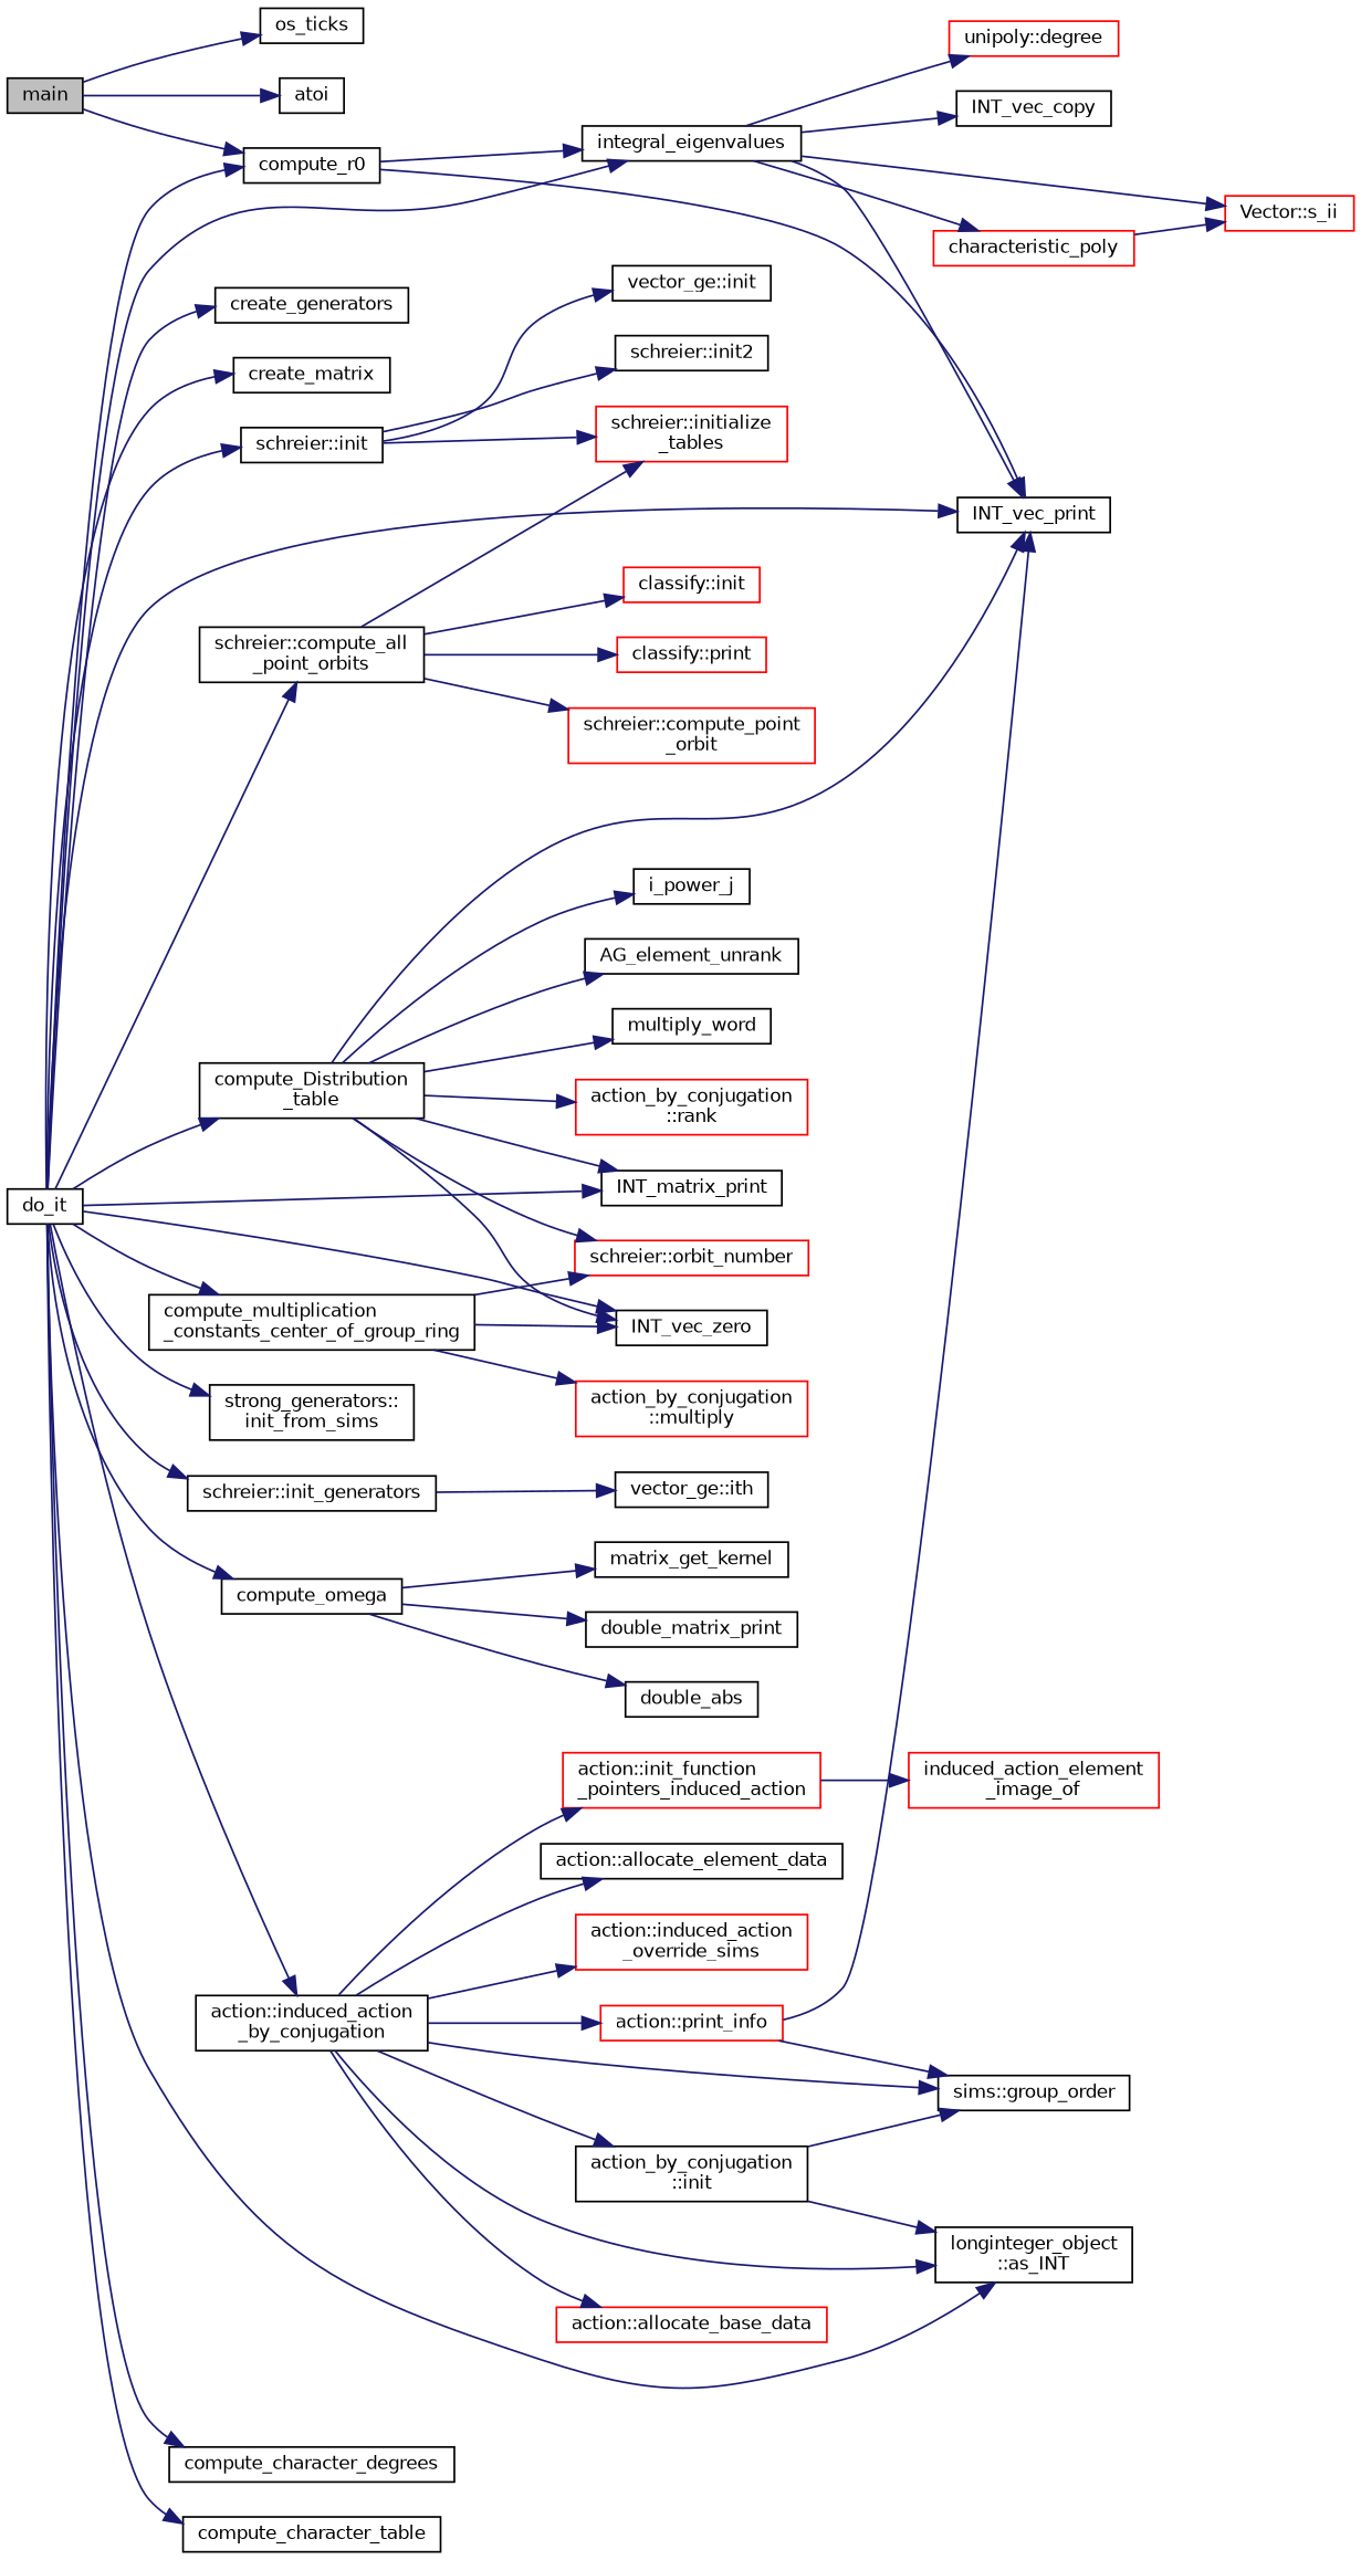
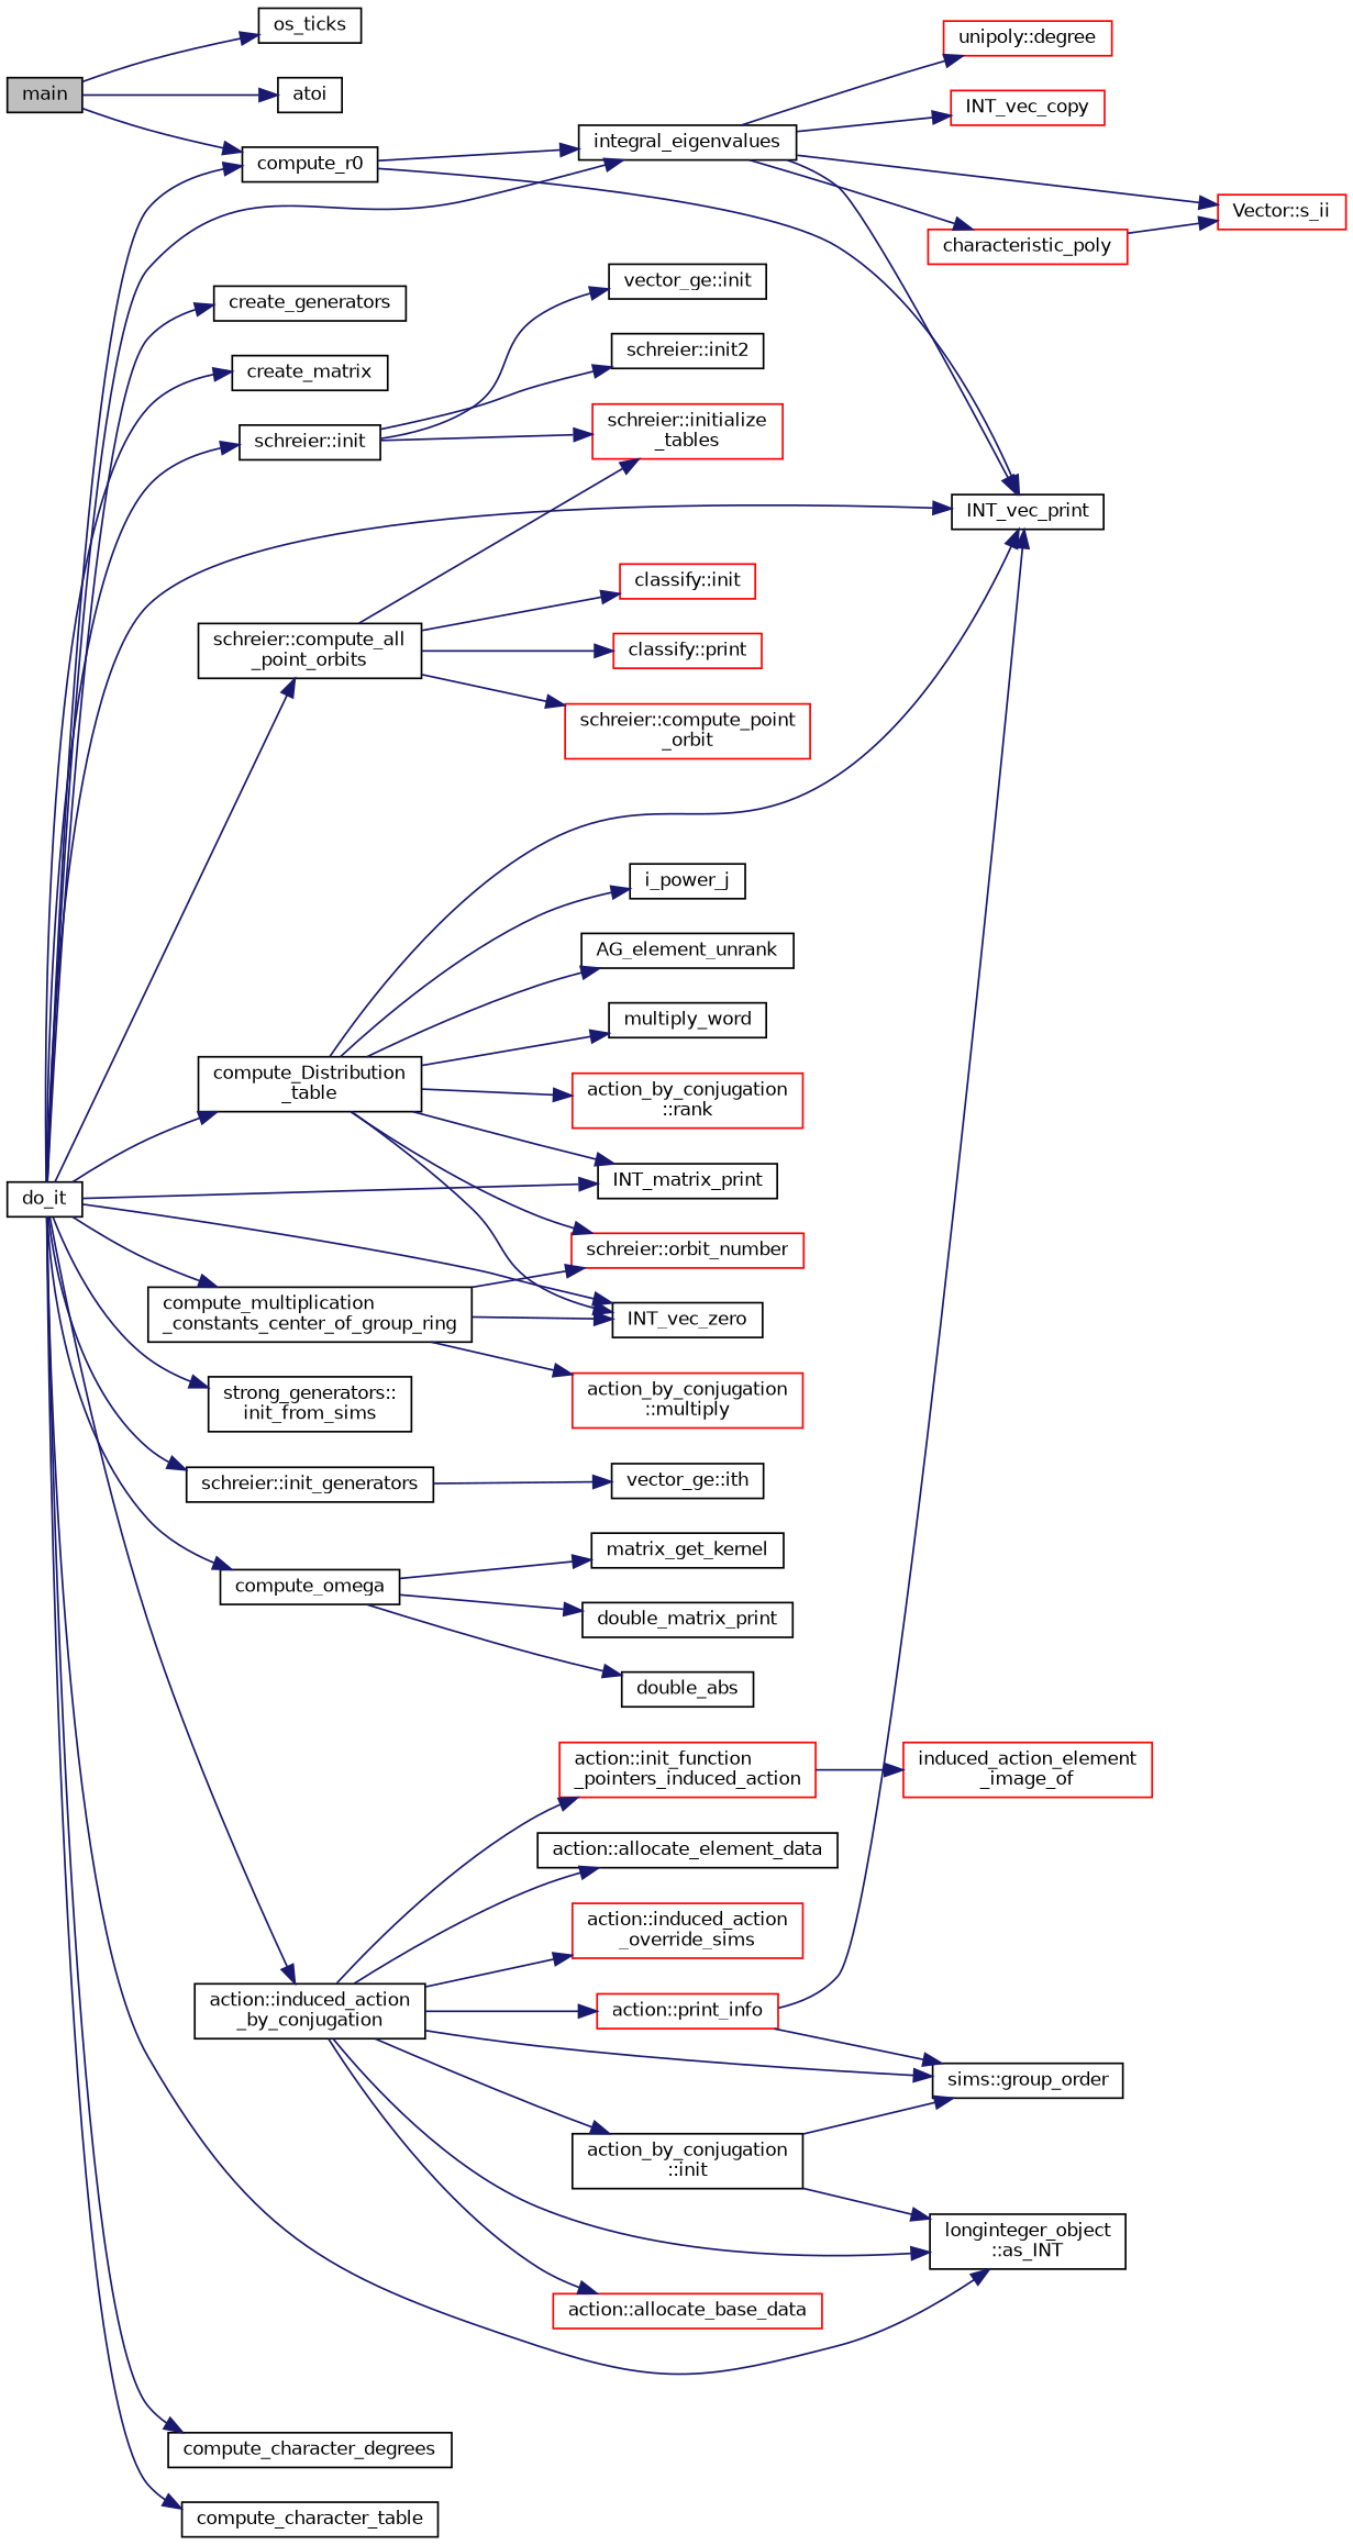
  digraph {
    rankdir=LR
    node [color=black fillcolor=white fontname=Helvetica fontsize=10 shape=record style=filled]
    edge [color=midnightblue fontname=Helvetica fontsize=10 labelfontname=Helvetica labelfontsize=10 style=solid]
    n1 [fillcolor=grey75 fontcolor=black height=0.2 label=main width=0.4]
    n2 [height=0.2 label=os_ticks width=0.4]
    n3 [height=0.2 label=atoi width=0.4]
    n4 [height=0.2 label=compute_r0 width=0.4]
    n5 [height=0.2 label=do_it width=0.4]
    n6 [height=0.2 label="longinteger_object\l::as_INT" width=0.4]
    n7 [height=0.2 label="action::induced_action\l_by_conjugation" width=0.4]
    n8 [height=0.2 label=INT_vec_print width=0.4]
    n9 [height=0.2 label="schreier::init" width=0.4]
    n10 [height=0.2 label="strong_generators::\linit_from_sims" width=0.4]
    n11 [height=0.2 label="schreier::init_generators" width=0.4]
    n12 [height=0.2 label="schreier::compute_all\l_point_orbits" width=0.4]
    n13 [height=0.2 label="compute_multiplication\l_constants_center_of_group_ring" width=0.4]
    n14 [height=0.2 label=INT_vec_zero width=0.4]
    n15 [height=0.2 label=INT_matrix_print width=0.4]
    n16 [height=0.2 label=integral_eigenvalues width=0.4]
    n17 [height=0.2 label=compute_omega width=0.4]
    n18 [height=0.2 label=compute_character_degrees width=0.4]
    n19 [height=0.2 label=compute_character_table width=0.4]
    n20 [height=0.2 label=create_generators width=0.4]
    n21 [height=0.2 label="compute_Distribution\l_table" width=0.4]
    n22 [height=0.2 label=create_matrix width=0.4]
    n23 [height=0.2 label="sims::group_order" width=0.4]
    n24 [height=0.2 label="action_by_conjugation\l::init" width=0.4]
    n25 [color=red height=0.2 label="action::init_function\l_pointers_induced_action" width=0.4]
    n26 [color=red height=0.2 label="action::allocate_base_data" width=0.4]
    n27 [height=0.2 label="action::allocate_element_data" width=0.4]
    n28 [color=red height=0.2 label="action::induced_action\l_override_sims" width=0.4]
    n29 [color=red height=0.2 label="action::print_info" width=0.4]
    n30 [height=0.2 label="vector_ge::init" width=0.4]
    n31 [color=red height=0.2 label="schreier::initialize\l_tables" width=0.4]
    n32 [height=0.2 label="schreier::init2" width=0.4]
    n33 [height=0.2 label="vector_ge::ith" width=0.4]
    n34 [color=red height=0.2 label="schreier::compute_point\l_orbit" width=0.4]
    n35 [color=red height=0.2 label="classify::init" width=0.4]
    n36 [color=red height=0.2 label="classify::print" width=0.4]
    n37 [color=red height=0.2 label="action_by_conjugation\l::multiply" width=0.4]
    n38 [color=red height=0.2 label="schreier::orbit_number" width=0.4]
    n39 [color=red height=0.2 label=characteristic_poly width=0.4]
    n40 [color=red height=0.2 label="Vector::s_ii" width=0.4]
    n41 [color=red height=0.2 label="unipoly::degree" width=0.4]
-   n42 [height=0.2 label=INT_vec_copy width=0.4]
+   n42 [color=red height=0.2 label=INT_vec_copy width=0.4]
    n43 [height=0.2 label=matrix_get_kernel width=0.4]
    n44 [height=0.2 label=double_matrix_print width=0.4]
    n45 [height=0.2 label=double_abs width=0.4]
    n46 [height=0.2 label=i_power_j width=0.4]
    n47 [height=0.2 label=AG_element_unrank width=0.4]
    n48 [height=0.2 label=multiply_word width=0.4]
    n49 [color=red height=0.2 label="action_by_conjugation\l::rank" width=0.4]
    n50 [color=red height=0.2 label="induced_action_element\l_image_of" width=0.4]
    n1 -> n2
    n1 -> n3
    n1 -> n4
    n4 -> n8
    n4 -> n16
    n5 -> n4
    n5 -> n6
    n5 -> n7
    n5 -> n8
    n5 -> n9
    n5 -> n10
    n5 -> n11
    n5 -> n12
    n5 -> n13
    n5 -> n14
    n5 -> n15
    n5 -> n16
    n5 -> n17
    n5 -> n18
    n5 -> n19
    n5 -> n20
    n5 -> n21
    n5 -> n22
    n7 -> n6
    n7 -> n23
    n7 -> n24
    n7 -> n25
    n7 -> n26
    n7 -> n27
    n7 -> n28
    n7 -> n29
    n9 -> n30
    n9 -> n31
    n9 -> n32
    n11 -> n33
    n12 -> n31
    n12 -> n34
    n12 -> n35
    n12 -> n36
    n13 -> n14
    n13 -> n37
    n13 -> n38
    n16 -> n8
    n16 -> n39
    n16 -> n40
    n16 -> n41
    n16 -> n42
    n17 -> n43
    n17 -> n44
    n17 -> n45
    n21 -> n8
    n21 -> n14
    n21 -> n15
    n21 -> n38
    n21 -> n46
    n21 -> n47
    n21 -> n48
    n21 -> n49
    n24 -> n6
    n24 -> n23
    n25 -> n50
    n29 -> n8
    n29 -> n23
    n39 -> n40
  }
